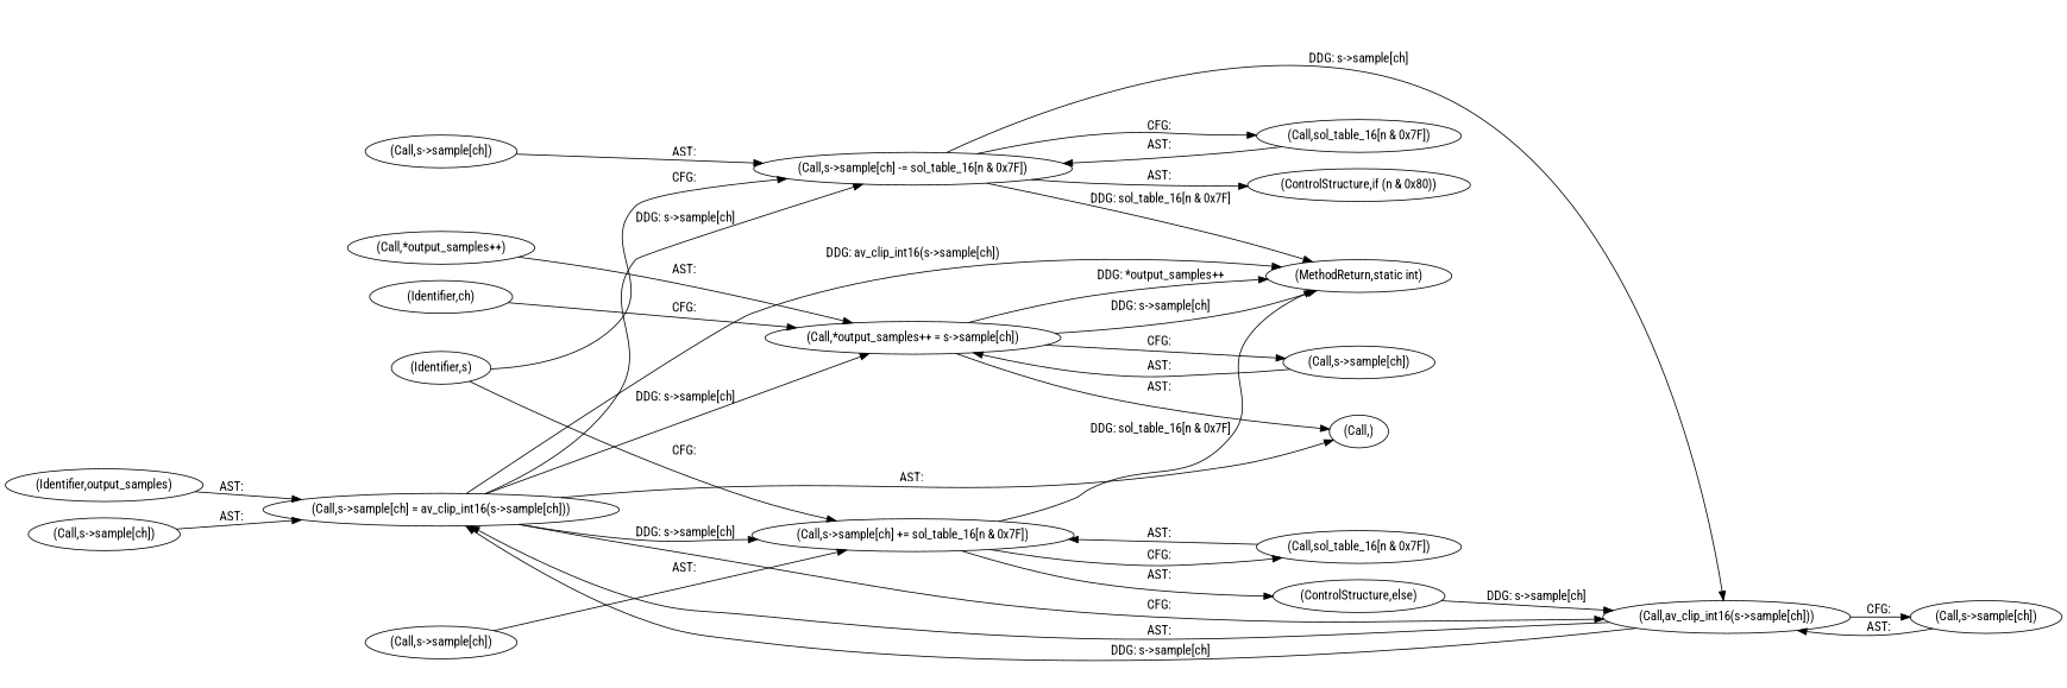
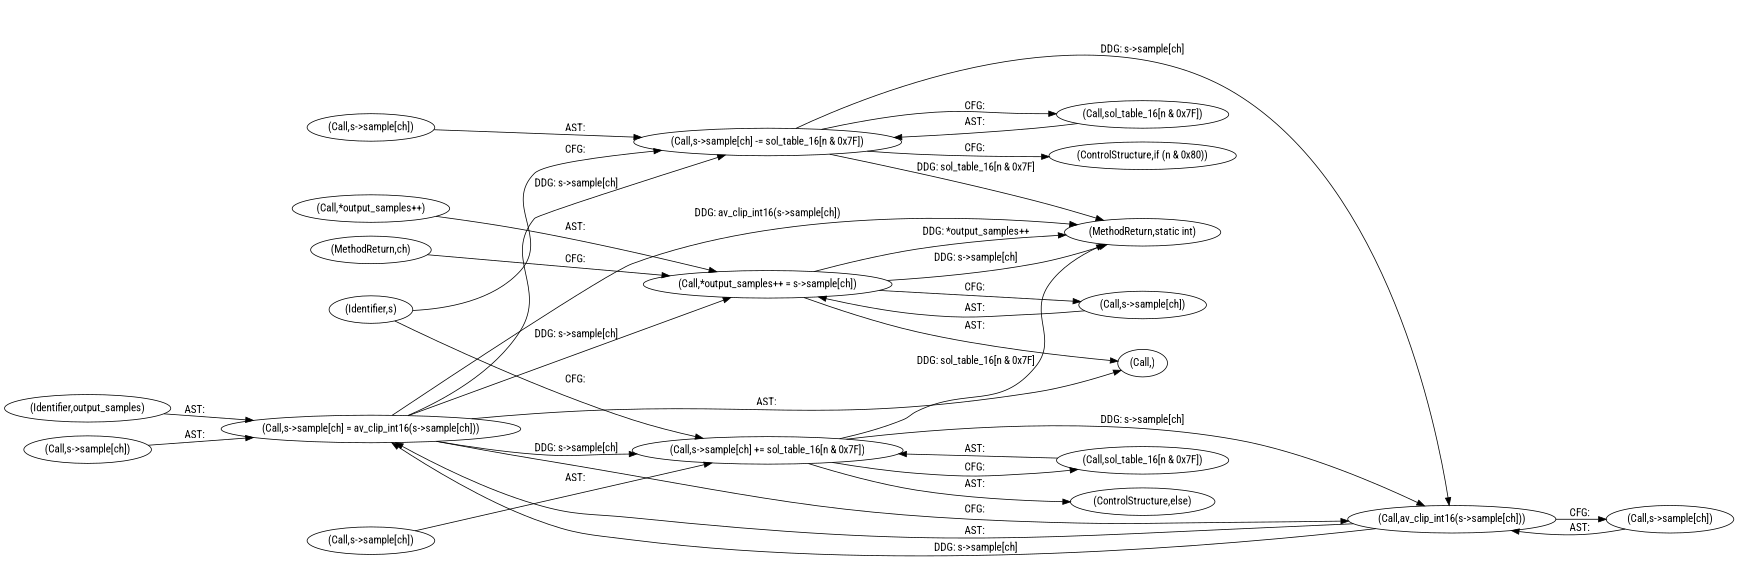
  digraph {
    fontname="Roboto Condensed"
    rankdir=LR
    node [fontname="Roboto Condensed"]
    edge [fontname="Roboto Condensed"]
    n1 [label="(Call,s->sample[ch] = av_clip_int16(s->sample[ch]))"]
    n2 [label="(Call,av_clip_int16(s->sample[ch]))"]
    n3 [label="(Call,s->sample[ch] += sol_table_16[n & 0x7F])"]
    n4 [label="(Call,s->sample[ch] -= sol_table_16[n & 0x7F])"]
    n5 [label="(Call,*output_samples++ = s->sample[ch])"]
    n6 [label="(MethodReturn,static int)"]
    n7 [label="(Call,)"]
    n8 [label="(Call,s->sample[ch])"]
    n9 [label="(Call,sol_table_16[n & 0x7F])"]
    n10 [label="(ControlStructure,else)"]
    n11 [label="(Call,sol_table_16[n & 0x7F])"]
    n12 [label="(ControlStructure,if (n & 0x80))"]
    n13 [label="(Call,s->sample[ch])"]
    n14 [label="(Call,*output_samples++)"]
    n15 [label="(Call,s->sample[ch])"]
    n16 [label="(Call,s->sample[ch])"]
    n17 [label="(Identifier,s)"]
    n18 [label="(Identifier,output_samples)"]
    n19 [label="(Call,s->sample[ch])"]
-   n20 [label="(Identifier,ch)"]
+   n20 [label="(MethodReturn,ch)"]
    n1 -> n2 [label="CFG: "]
    n1 -> n3 [label="DDG: s->sample[ch]"]
    n1 -> n4 [label="DDG: s->sample[ch]"]
    n1 -> n5 [label="DDG: s->sample[ch]"]
    n1 -> n6 [label="DDG: av_clip_int16(s->sample[ch])"]
    n1 -> n7 [label="AST: "]
    n2 -> n1 [label="AST: "]
    n2 -> n1 [label="DDG: s->sample[ch]"]
    n2 -> n8 [label="CFG: "]
-   n10 -> n2 [label="DDG: s->sample[ch]"]
+   n3 -> n2 [label="DDG: s->sample[ch]"]
    n3 -> n6 [label="DDG: sol_table_16[n & 0x7F]"]
    n3 -> n9 [label="CFG: "]
    n3 -> n10 [label="AST: "]
    n4 -> n2 [label="DDG: s->sample[ch]"]
    n4 -> n6 [label="DDG: sol_table_16[n & 0x7F]"]
    n4 -> n11 [label="CFG: "]
-   n4 -> n12 [label="AST: "]
+   n4 -> n12 [label="CFG: "]
    n5 -> n6 [label="DDG: *output_samples++"]
    n5 -> n6 [label="DDG: s->sample[ch]"]
    n5 -> n7 [label="AST: "]
    n5 -> n13 [label="CFG: "]
    n8 -> n2 [label="AST: "]
    n9 -> n3 [label="AST: "]
    n11 -> n4 [label="AST: "]
    n13 -> n5 [label="AST: "]
    n14 -> n5 [label="AST: "]
    n15 -> n4 [label="AST: "]
    n16 -> n3 [label="AST: "]
    n17 -> n3 [label="CFG: "]
    n17 -> n4 [label="CFG: "]
    n18 -> n1 [label="AST: "]
    n19 -> n1 [label="AST: "]
    n20 -> n5 [label="CFG: "]
  }
